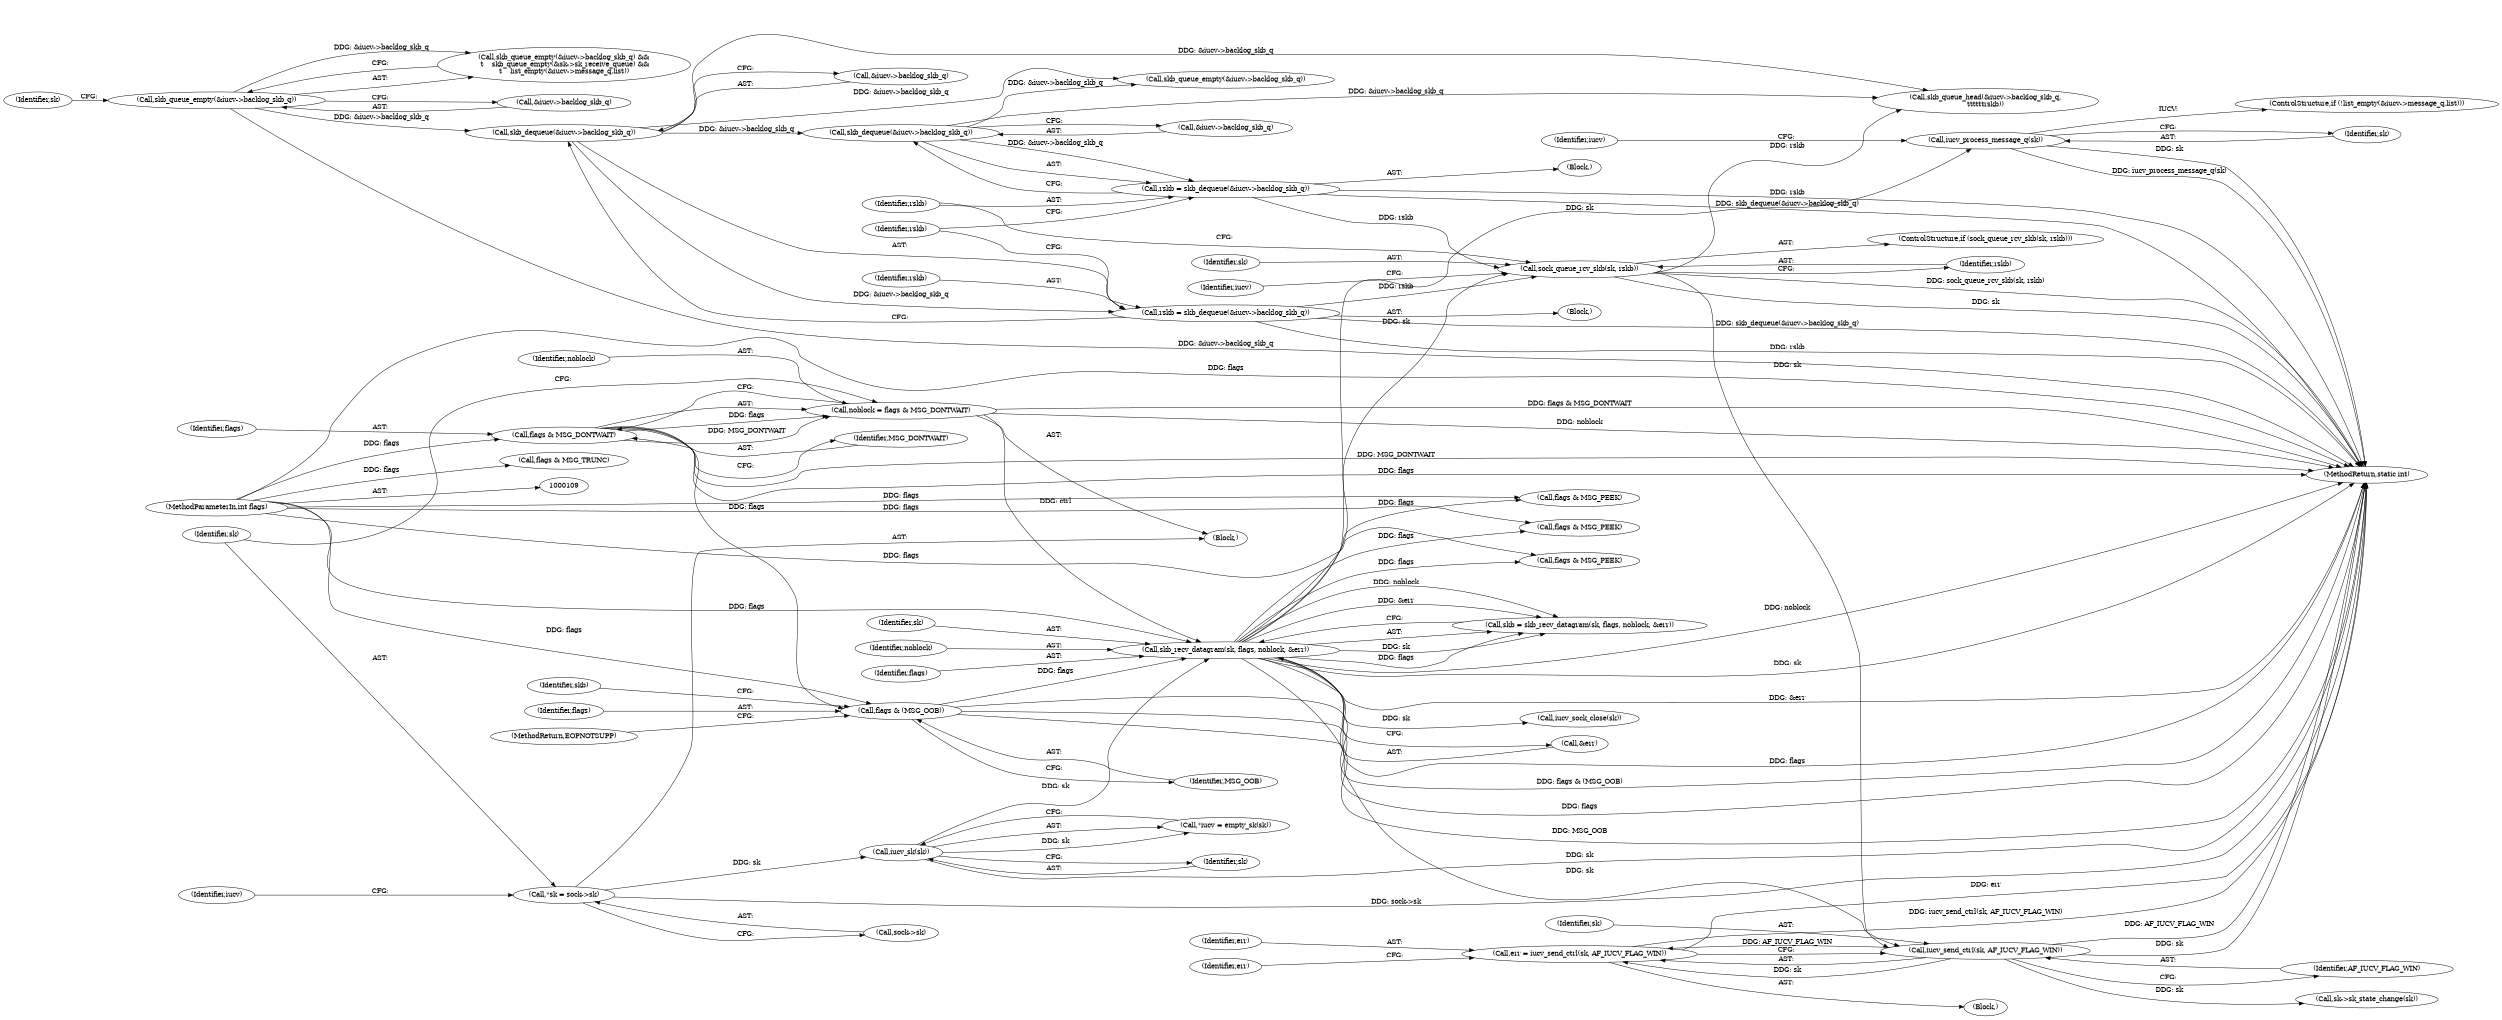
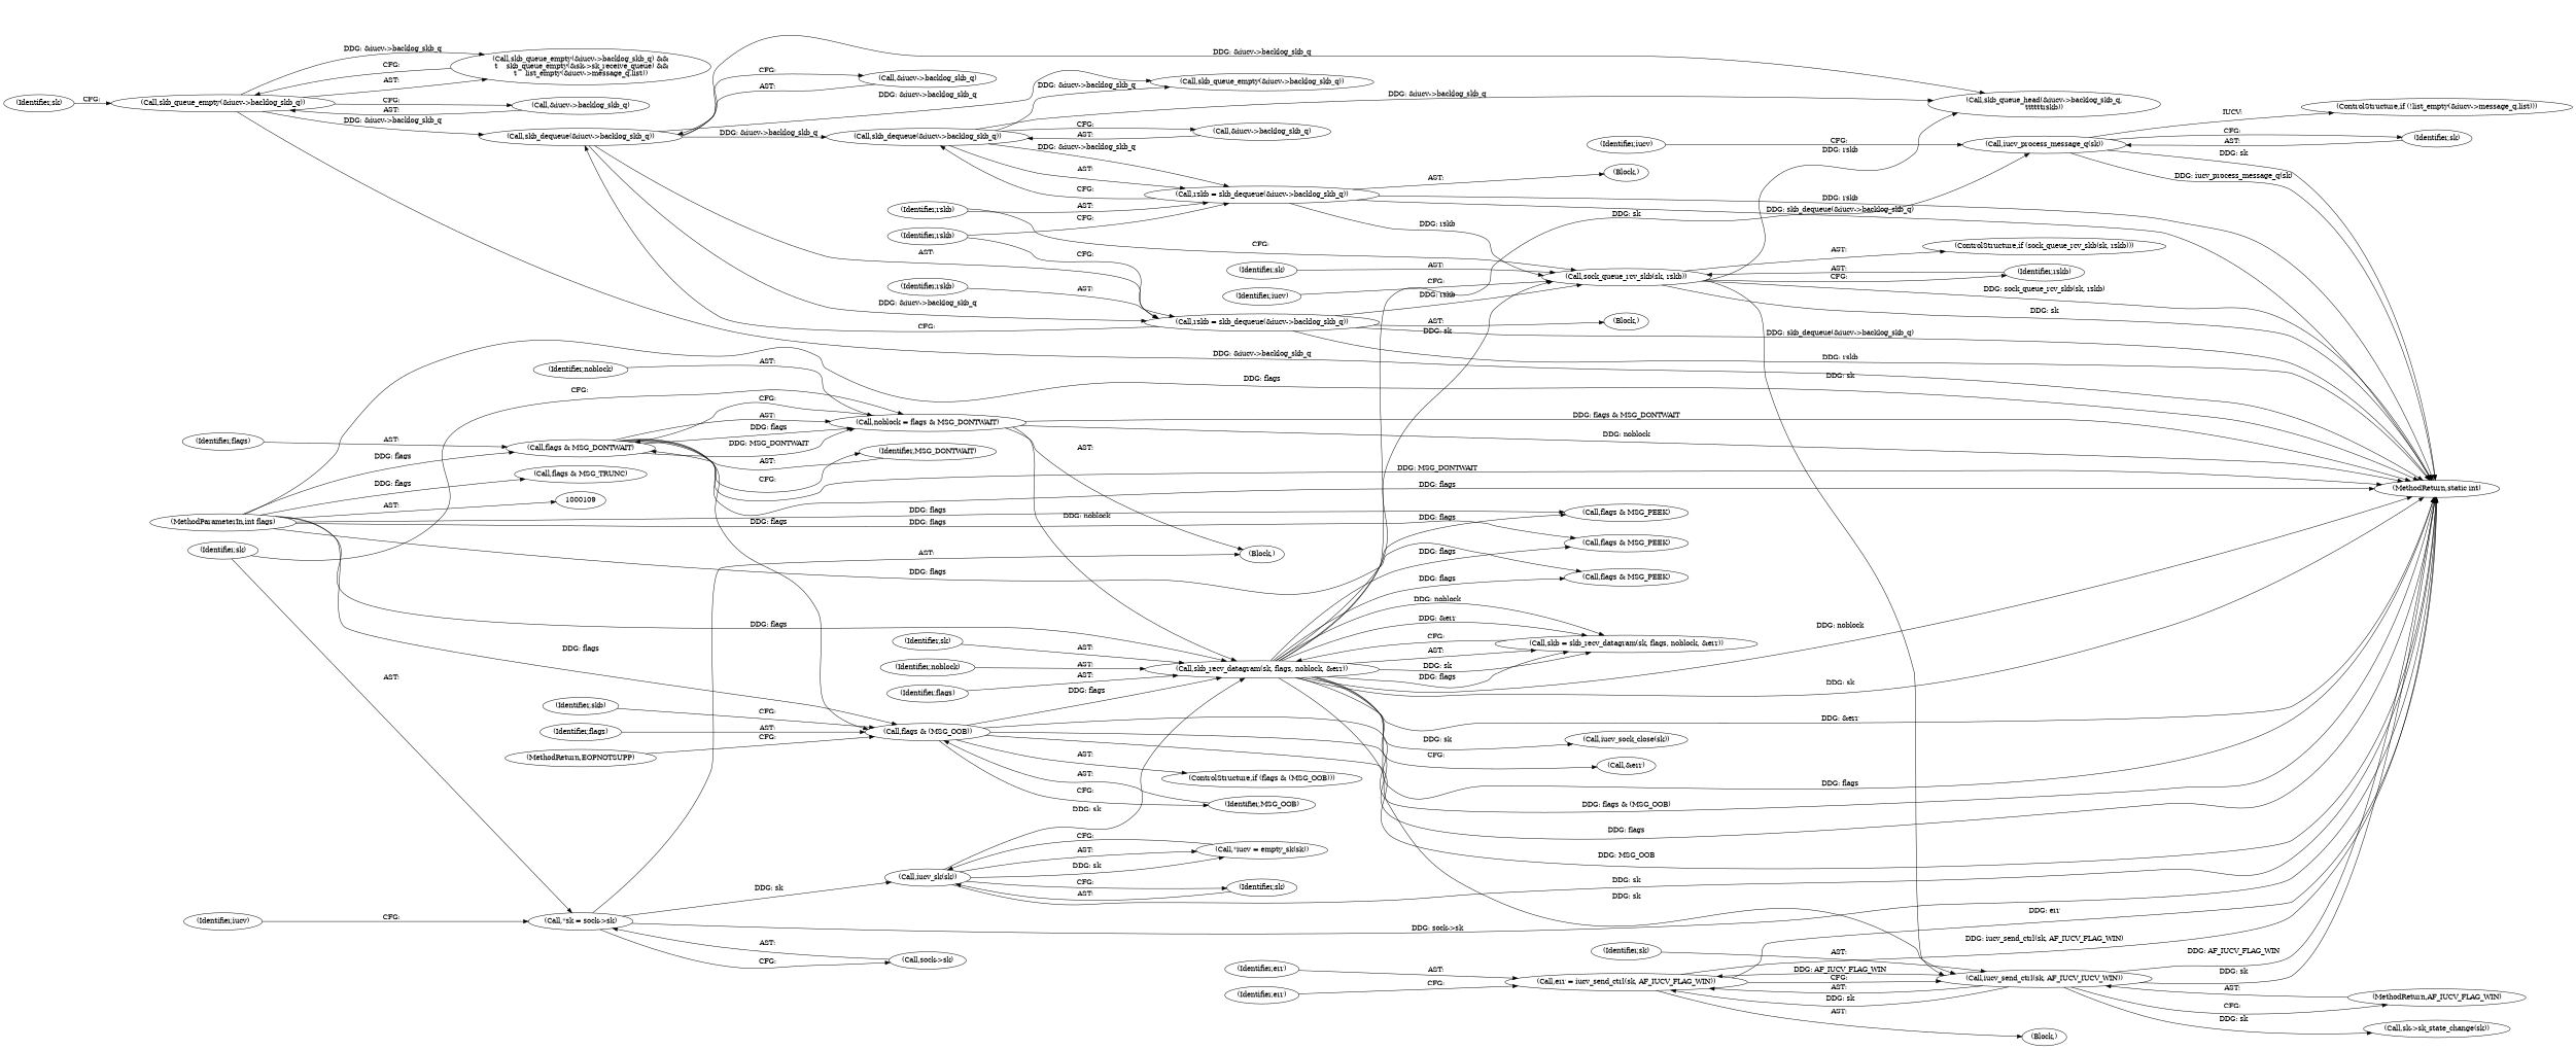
  digraph {
    rankdir=LR
    n1 [label="(Call,err = iucv_send_ctrl(sk, AF_IUCV_FLAG_WIN))"]
-   n2 [label="(Call,iucv_send_ctrl(sk, AF_IUCV_FLAG_WIN))"]
+   n2 [label="(Call,iucv_send_ctrl(sk, AF_IUCV_IUCV_WIN))"]
    n3 [label="(Block,)"]
    n4 [label="(MethodReturn,static int)"]
    n5 [label="(Call,sk->sk_state_change(sk))"]
-   n6 [label="(Identifier,AF_IUCV_FLAG_WIN)"]
+   n6 [label="(MethodReturn,AF_IUCV_FLAG_WIN)"]
    n7 [label="(Call,skb_recv_datagram(sk, flags, noblock, &err))"]
    n8 [label="(Call,iucv_process_message_q(sk))"]
    n9 [label="(Call,sock_queue_rcv_skb(sk, rskb))"]
    n10 [label="(Call,flags & MSG_PEEK)"]
    n11 [label="(Call,flags & MSG_PEEK)"]
    n12 [label="(Call,iucv_sock_close(sk))"]
    n13 [label="(Call,flags & MSG_PEEK)"]
    n14 [label="(Call,&err)"]
    n15 [label="(Call,skb = skb_recv_datagram(sk, flags, noblock, &err))"]
    n16 [label="(Identifier,sk)"]
    n17 [label="(ControlStructure,if (!list_empty(&iucv->message_q.list)))"]
    n18 [label="(Identifier,rskb)"]
    n19 [label="(Call,skb_queue_head(&iucv->backlog_skb_q,\n\t\t\t\t\t\trskb))"]
    n20 [label="(ControlStructure,if (sock_queue_rcv_skb(sk, rskb)))"]
    n21 [label="(Call,iucv_sk(sk))"]
    n22 [label="(Call,*iucv = empty_sk(sk))"]
    n23 [label="(Identifier,sk)"]
    n24 [label="(Call,*sk = sock->sk)"]
    n25 [label="(Block,)"]
    n26 [label="(Call,sock->sk)"]
    n27 [label="(Call,flags & (MSG_OOB))"]
+   n28 [label="(ControlStructure,if (flags & (MSG_OOB)))"]
    n29 [label="(Identifier,MSG_OOB)"]
    n30 [label="(Call,flags & MSG_DONTWAIT)"]
    n31 [label="(Call,noblock = flags & MSG_DONTWAIT)"]
    n32 [label="(Identifier,MSG_DONTWAIT)"]
    n33 [label="(MethodParameterIn,int flags)"]
    n34 [label="(Call,flags & MSG_TRUNC)"]
    1000109
    n36 [label="(Call,rskb = skb_dequeue(&iucv->backlog_skb_q))"]
    n37 [label="(Call,skb_dequeue(&iucv->backlog_skb_q))"]
    n38 [label="(Block,)"]
    n39 [label="(Call,skb_dequeue(&iucv->backlog_skb_q))"]
    n40 [label="(Call,&iucv->backlog_skb_q)"]
    n41 [label="(Call,skb_queue_empty(&iucv->backlog_skb_q))"]
    n42 [label="(Call,rskb = skb_dequeue(&iucv->backlog_skb_q))"]
    n43 [label="(Call,&iucv->backlog_skb_q)"]
    n44 [label="(Call,skb_queue_empty(&iucv->backlog_skb_q))"]
    n45 [label="(Call,skb_queue_empty(&iucv->backlog_skb_q) &&\n \t    skb_queue_empty(&sk->sk_receive_queue) &&\n\t    list_empty(&iucv->message_q.list))"]
    n46 [label="(Call,&iucv->backlog_skb_q)"]
    n47 [label="(Block,)"]
    n48 [label="(Identifier,skb)"]
    n49 [label="(Identifier,noblock)"]
    n50 [label="(Identifier,flags)"]
    n51 [label="(Identifier,flags)"]
    n52 [label="(Identifier,sk)"]
    n53 [label="(Identifier,sk)"]
    n54 [label="(Identifier,iucv)"]
    n55 [label="(Identifier,sk)"]
    n56 [label="(Identifier,noblock)"]
    n57 [label="(Identifier,err)"]
    n58 [label="(Identifier,iucv)"]
    n59 [label="(Identifier,rskb)"]
    n60 [label="(Identifier,flags)"]
    n61 [label="(Identifier,iucv)"]
    n62 [label="(MethodReturn,EOPNOTSUPP)"]
    n63 [label="(Identifier,rskb)"]
    n64 [label="(Identifier,rskb)"]
    n65 [label="(Identifier,err)"]
    n66 [label="(Identifier,sk)"]
    n67 [label="(Identifier,sk)"]
    n1 -> n2 [label="CFG: "]
    n1 -> n3 [label="AST: "]
    n1 -> n4 [label="DDG: err"]
    n1 -> n4 [label="DDG: iucv_send_ctrl(sk, AF_IUCV_FLAG_WIN)"]
    n2 -> n1 [label="AST: "]
    n2 -> n1 [label="DDG: sk"]
    n2 -> n1 [label="DDG: AF_IUCV_FLAG_WIN"]
    n2 -> n4 [label="DDG: AF_IUCV_FLAG_WIN"]
    n2 -> n4 [label="DDG: sk"]
    n2 -> n5 [label="DDG: sk"]
    n2 -> n6 [label="CFG: "]
    n6 -> n2 [label="AST: "]
    n7 -> n2 [label="DDG: sk"]
    n7 -> n4 [label="DDG: &err"]
    n7 -> n4 [label="DDG: flags"]
    n7 -> n4 [label="DDG: noblock"]
    n7 -> n4 [label="DDG: sk"]
    n7 -> n8 [label="DDG: sk"]
    n7 -> n9 [label="DDG: sk"]
    n7 -> n10 [label="DDG: flags"]
    n7 -> n11 [label="DDG: flags"]
    n7 -> n12 [label="DDG: sk"]
    n7 -> n13 [label="DDG: flags"]
    n7 -> n14 [label="CFG: "]
    n7 -> n15 [label="AST: "]
    n7 -> n15 [label="DDG: sk"]
    n7 -> n15 [label="DDG: flags"]
    n7 -> n15 [label="DDG: noblock"]
    n7 -> n15 [label="DDG: &err"]
    n8 -> n4 [label="DDG: iucv_process_message_q(sk)"]
    n8 -> n4 [label="DDG: sk"]
    n8 -> n16 [label="CFG: "]
    n8 -> n17 [label="IUCV: "]
    n9 -> n2 [label="DDG: sk"]
    n9 -> n4 [label="DDG: sk"]
    n9 -> n4 [label="DDG: sock_queue_rcv_skb(sk, rskb)"]
    n9 -> n18 [label="CFG: "]
    n9 -> n19 [label="DDG: rskb"]
    n9 -> n20 [label="AST: "]
-   n14 -> n7 [label="AST: "]
    n15 -> n7 [label="CFG: "]
    n16 -> n8 [label="AST: "]
    n18 -> n9 [label="AST: "]
    n21 -> n4 [label="DDG: sk"]
    n21 -> n7 [label="DDG: sk"]
    n21 -> n22 [label="AST: "]
    n21 -> n22 [label="DDG: sk"]
    n21 -> n23 [label="CFG: "]
    n22 -> n21 [label="CFG: "]
    n23 -> n21 [label="AST: "]
    n24 -> n4 [label="DDG: sock->sk"]
    n24 -> n21 [label="DDG: sk"]
    n24 -> n25 [label="AST: "]
    n24 -> n26 [label="CFG: "]
    n26 -> n24 [label="AST: "]
    n27 -> n4 [label="DDG: MSG_OOB"]
    n27 -> n4 [label="DDG: flags & (MSG_OOB)"]
    n27 -> n4 [label="DDG: flags"]
    n27 -> n7 [label="DDG: flags"]
+   n27 -> n28 [label="AST: "]
    n27 -> n29 [label="CFG: "]
    n29 -> n27 [label="AST: "]
    n30 -> n4 [label="DDG: MSG_DONTWAIT"]
    n30 -> n4 [label="DDG: flags"]
    n30 -> n27 [label="DDG: flags"]
    n30 -> n31 [label="AST: "]
    n30 -> n31 [label="DDG: flags"]
    n30 -> n31 [label="DDG: MSG_DONTWAIT"]
    n30 -> n32 [label="CFG: "]
    n31 -> n4 [label="DDG: noblock"]
    n31 -> n4 [label="DDG: flags & MSG_DONTWAIT"]
-   n31 -> n7 [label="DDG: ctrl"]
+   n31 -> n7 [label="DDG: noblock"]
    n31 -> n25 [label="AST: "]
    n31 -> n30 [label="CFG: "]
    n32 -> n30 [label="AST: "]
    n33 -> n4 [label="DDG: flags"]
    n33 -> n7 [label="DDG: flags"]
    n33 -> n10 [label="DDG: flags"]
    n33 -> n11 [label="DDG: flags"]
    n33 -> n13 [label="DDG: flags"]
    n33 -> n27 [label="DDG: flags"]
    n33 -> n30 [label="DDG: flags"]
    n33 -> n34 [label="DDG: flags"]
    n33 -> 1000109 [label="AST: "]
    n36 -> n4 [label="DDG: rskb"]
    n36 -> n4 [label="DDG: skb_dequeue(&iucv->backlog_skb_q)"]
    n36 -> n9 [label="DDG: rskb"]
    n36 -> n37 [label="CFG: "]
    n36 -> n38 [label="AST: "]
    n37 -> n19 [label="DDG: &iucv->backlog_skb_q"]
    n37 -> n36 [label="AST: "]
    n37 -> n36 [label="DDG: &iucv->backlog_skb_q"]
    n37 -> n39 [label="DDG: &iucv->backlog_skb_q"]
    n37 -> n40 [label="CFG: "]
    n37 -> n41 [label="DDG: &iucv->backlog_skb_q"]
    n39 -> n19 [label="DDG: &iucv->backlog_skb_q"]
    n39 -> n41 [label="DDG: &iucv->backlog_skb_q"]
    n39 -> n42 [label="AST: "]
    n39 -> n42 [label="DDG: &iucv->backlog_skb_q"]
    n39 -> n43 [label="CFG: "]
    n40 -> n37 [label="AST: "]
    n42 -> n4 [label="DDG: skb_dequeue(&iucv->backlog_skb_q)"]
    n42 -> n4 [label="DDG: rskb"]
    n42 -> n9 [label="DDG: rskb"]
    n42 -> n39 [label="CFG: "]
    n42 -> n47 [label="AST: "]
    n43 -> n39 [label="AST: "]
    n44 -> n4 [label="DDG: &iucv->backlog_skb_q"]
    n44 -> n37 [label="DDG: &iucv->backlog_skb_q"]
    n44 -> n45 [label="AST: "]
    n44 -> n45 [label="DDG: &iucv->backlog_skb_q"]
    n44 -> n46 [label="CFG: "]
    n45 -> n44 [label="CFG: "]
    n46 -> n44 [label="AST: "]
    n48 -> n27 [label="CFG: "]
    n49 -> n31 [label="AST: "]
    n50 -> n7 [label="AST: "]
    n51 -> n27 [label="AST: "]
    n52 -> n44 [label="CFG: "]
    n53 -> n7 [label="AST: "]
    n54 -> n9 [label="CFG: "]
    n55 -> n2 [label="AST: "]
    n56 -> n7 [label="AST: "]
    n57 -> n1 [label="AST: "]
    n58 -> n8 [label="CFG: "]
    n59 -> n36 [label="CFG: "]
    n59 -> n42 [label="CFG: "]
    n60 -> n30 [label="AST: "]
    n61 -> n24 [label="CFG: "]
    n62 -> n27 [label="CFG: "]
    n63 -> n36 [label="AST: "]
    n64 -> n9 [label="CFG: "]
    n64 -> n42 [label="AST: "]
    n65 -> n1 [label="CFG: "]
    n66 -> n24 [label="AST: "]
    n66 -> n31 [label="CFG: "]
    n67 -> n9 [label="AST: "]
  }
